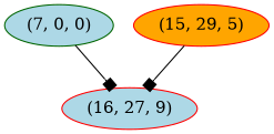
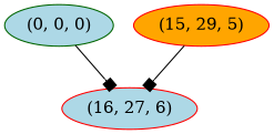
  digraph {
    node [color=red fillcolor=lightblue style=filled]
    edge [arrowhead=box]
-   "(0, 0, 0)" [color=darkgreen label="(7, 0, 0)"]
-   "(16, 27, 6)" [label="(16, 27, 9)"]
+   "(0, 0, 0)" [color=darkgreen]
+   "(16, 27, 6)"
    "(15, 29, 5)" [fillcolor=orange]
    "(0, 0, 0)" -> "(16, 27, 6)"
    "(15, 29, 5)" -> "(16, 27, 6)"
  }
